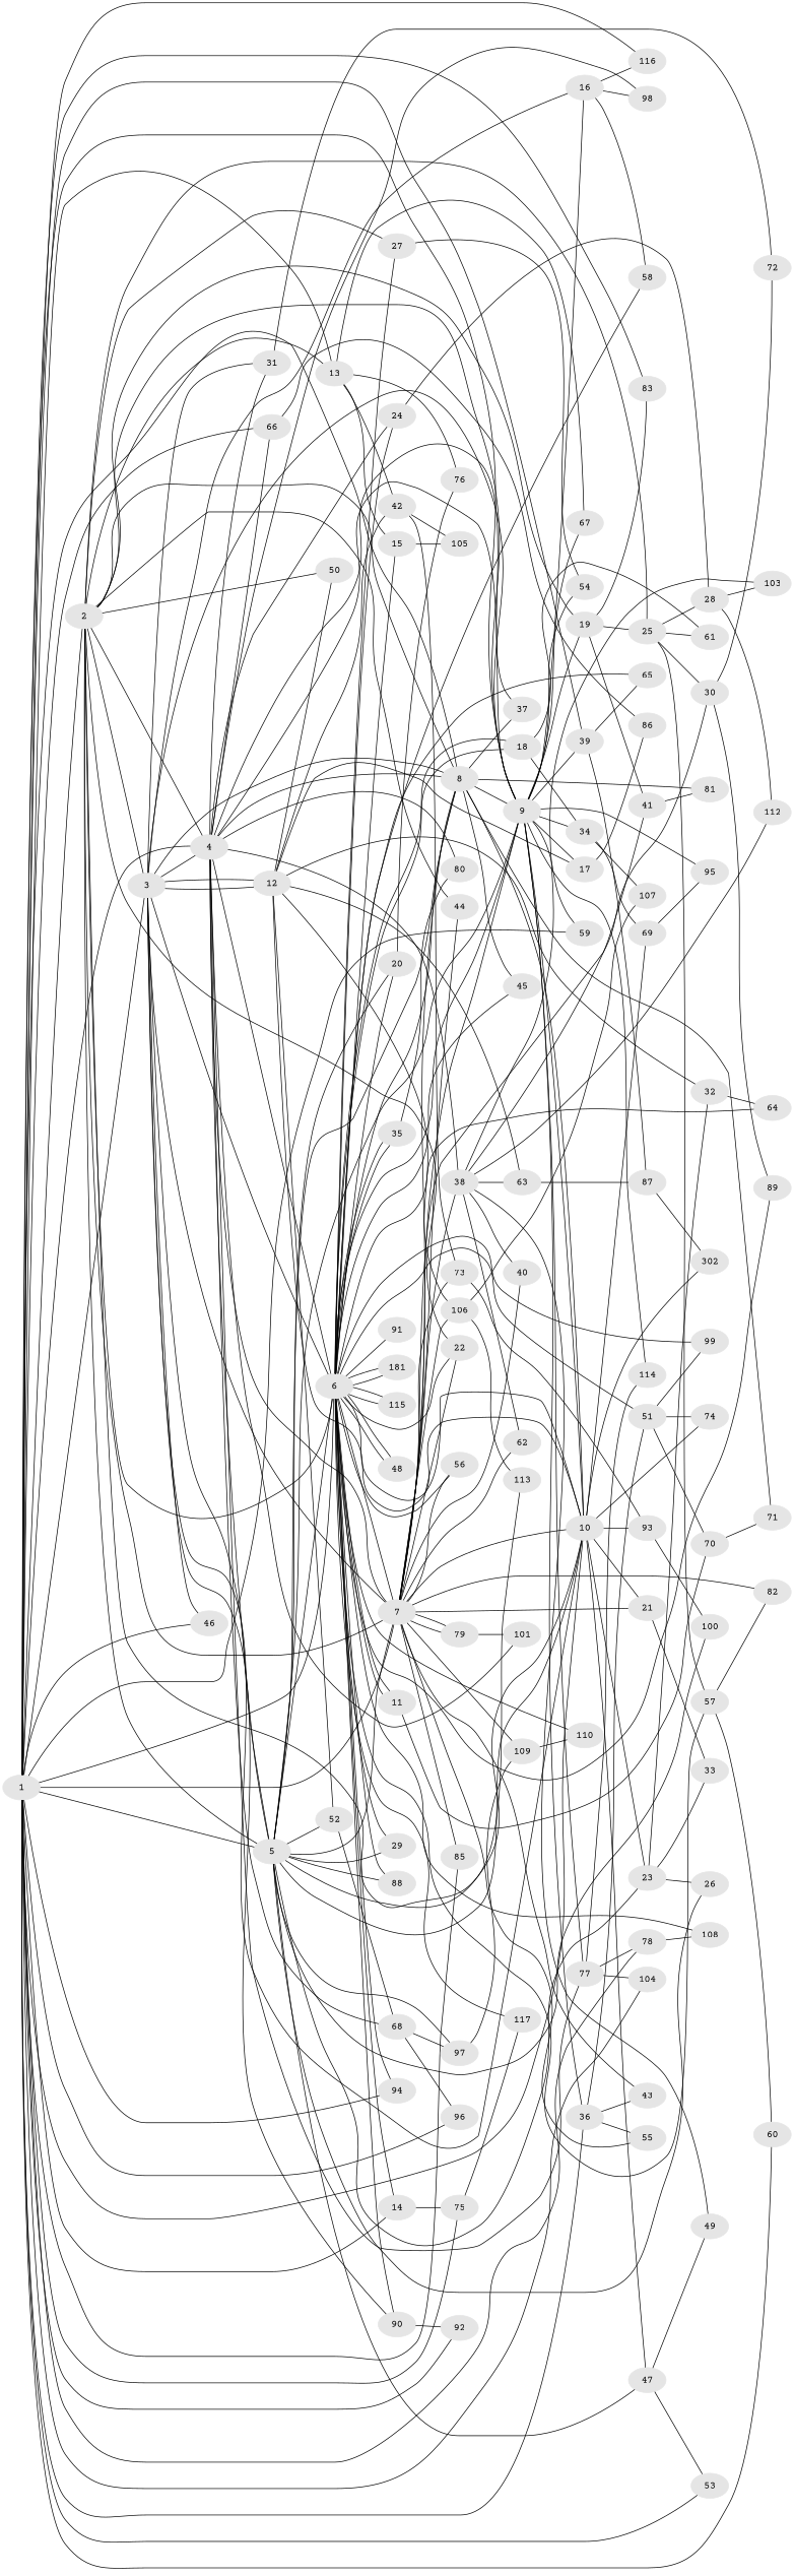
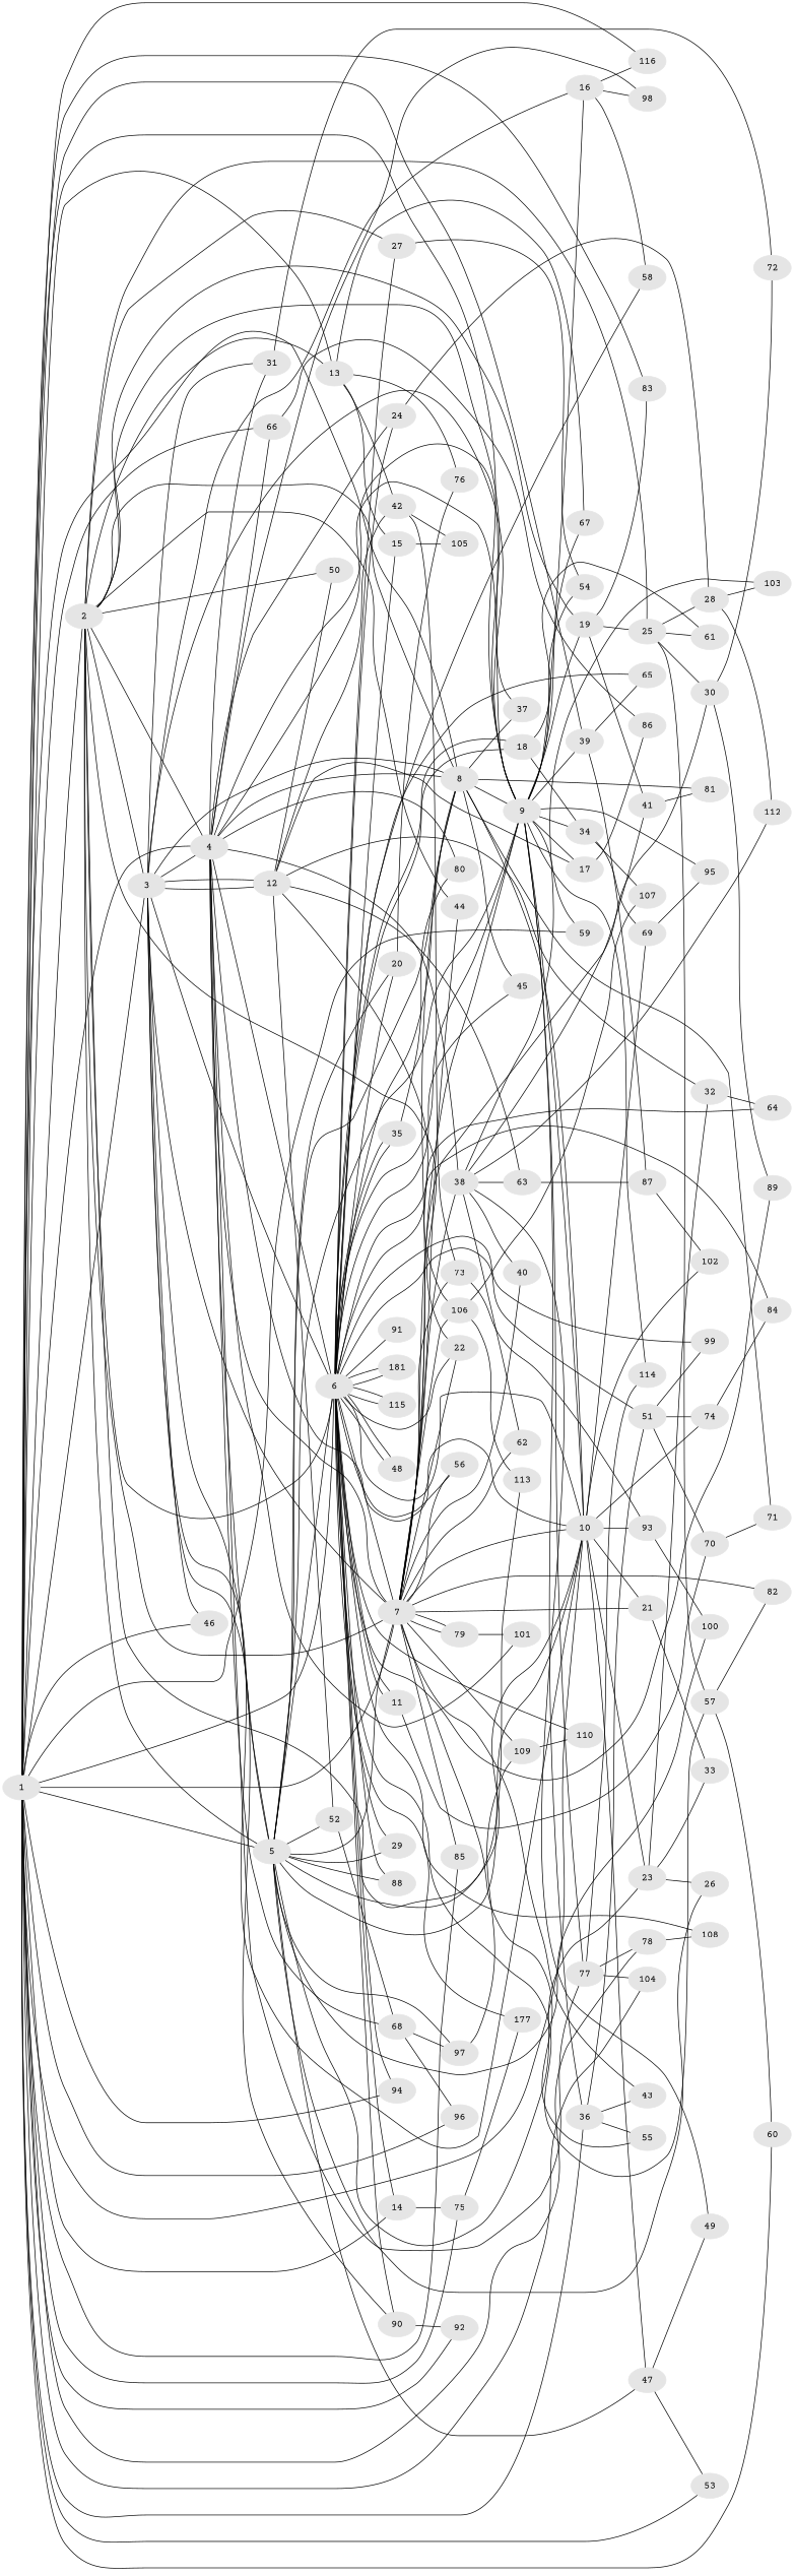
  graph {
    fontname="Courier Prime"
    rankdir=LR
    node [color=gray90 fontname="Courier Prime" style=filled]
    edge [fontname="Courier Prime"]
    1
    2
    3
    4
    5
    6
    7
    8
    9
    10
    13
    14
    36
    39
    46
    53
    59
    60
    66
    75
    78
    83
    85
    92
    94
    96
    104
    116
    19
    25
    27
    44
    50
    22
    12
    16
    31
    90
    24
    37
    38
    68
    77
    80
    98
    101
    20
    23
    26
    29
    47
    52
    88
    97
    100
    113
    91
    11
    15
    18
    35
    45
    48
    51
    56
    57
    58
    64
    65
+   84
    89
    99
    108
    110
    n75 [label=181]
    115
-   117
+   117 [label=177]
    21
    30
    40
    43
    55
    62
    73
    79
    82
    106
    109
    71
    81
    17
    34
    54
    67
    95
    114
    69
    74
    93
-   102 [label=302]
+   102
    42
    76
    87
    86
    41
    61
    28
    32
    63
    72
    103
    112
    49
    33
    70
    105
    107
    1 -- 2
    1 -- 3
    1 -- 4
    1 -- 5
    1 -- 6
    1 -- 7
    1 -- 8
    1 -- 9
    1 -- 10
    1 -- 13
    1 -- 14
    1 -- 36
    1 -- 39
    1 -- 46
    1 -- 53
    1 -- 59
    1 -- 60
    1 -- 66
    1 -- 75
    1 -- 78
    1 -- 83
    1 -- 85
    1 -- 92
    1 -- 94
    1 -- 96
    1 -- 104
    1 -- 116
    2 -- 3
    2 -- 4
    2 -- 5
    2 -- 6
    2 -- 7
    2 -- 8
    2 -- 9
    2 -- 10
    2 -- 13
    2 -- 19
    2 -- 25
    2 -- 27
    2 -- 44
    2 -- 50
    2 -- 22
    3 -- 4
    3 -- 5
    3 -- 6
    3 -- 7
    3 -- 8
    3 -- 9
    3 -- 10
    3 -- 46
    3 -- 12
    3 -- 12
    3 -- 16
    3 -- 31
    3 -- 90
    4 -- 5
    4 -- 6
    4 -- 7
    4 -- 8
    4 -- 9
-   12 -- 10
+   4 -- 10
    4 -- 66
    4 -- 31
    4 -- 24
    4 -- 37
    4 -- 38
    4 -- 68
    4 -- 77
    4 -- 80
    4 -- 98
    4 -- 101
    5 -- 6
    5 -- 7
    5 -- 8
    5 -- 9
    5 -- 10
    5 -- 20
    5 -- 23
    5 -- 26
    5 -- 29
    5 -- 47
    5 -- 52
    5 -- 88
    5 -- 97
    5 -- 100
    5 -- 113
    6 -- 7
    6 -- 8
    6 -- 9
    6 -- 10
    6 -- 14
    6 -- 94
    6 -- 27
    6 -- 22
    6 -- 90
    6 -- 24
    6 -- 20
    6 -- 29
    6 -- 88
    6 -- 91
    6 -- 11
    6 -- 11
    6 -- 15
    6 -- 18
    6 -- 18
    6 -- 35
    6 -- 35
    6 -- 45
    6 -- 48
    6 -- 48
    6 -- 51
    6 -- 56
    6 -- 57
    6 -- 58
    6 -- 64
    6 -- 65
+   6 -- 84
    6 -- 89
    6 -- 99
    6 -- 108
    6 -- 110
    6 -- n75
    6 -- n75
    6 -- 115
    6 -- 115
    6 -- 117
    7 -- 8
    7 -- 9
    7 -- 10
    7 -- 85
    7 -- 44
    7 -- 22
    7 -- 38
    7 -- 56
    7 -- 21
    7 -- 30
    7 -- 40
    7 -- 43
    7 -- 55
    7 -- 62
    7 -- 73
    7 -- 79
    7 -- 79
    7 -- 82
    7 -- 106
    7 -- 109
    8 -- 9
    8 -- 10
    8 -- 37
    8 -- 45
    8 -- 71
    8 -- 81
    9 -- 10
    9 -- 36
    9 -- 39
    9 -- 59
    9 -- 19
    9 -- 16
    9 -- 77
    9 -- 17
    9 -- 34
    9 -- 54
    9 -- 67
    9 -- 95
    9 -- 114
    10 -- 23
    10 -- 47
    10 -- 21
    10 -- 69
    10 -- 74
    10 -- 93
    10 -- 102
    13 -- 15
    13 -- 67
    13 -- 42
    13 -- 76
    14 -- 75
    36 -- 51
    36 -- 43
    36 -- 55
    39 -- 65
    39 -- 87
    66 -- 86
    75 -- 117
    78 -- 108
    19 -- 83
    19 -- 25
    19 -- 41
    25 -- 57
    25 -- 30
    25 -- 61
    25 -- 28
    27 -- 54
    12 -- 50
    12 -- 52
    12 -- 106
    12 -- 17
    12 -- 42
    12 -- 32
    12 -- 63
    16 -- 116
    16 -- 98
    16 -- 58
    31 -- 72
    90 -- 92
    24 -- 28
    38 -- 40
    38 -- 62
    38 -- 41
    38 -- 63
    38 -- 103
    38 -- 112
    38 -- 49
    68 -- 96
    68 -- 97
    77 -- 78
    77 -- 104
    77 -- 114
    20 -- 76
    23 -- 26
    23 -- 32
    23 -- 33
    47 -- 53
    47 -- 49
    52 -- 68
    97 -- 109
    11 -- 70
    15 -- 105
    18 -- 34
    18 -- 61
    35 -- 80
    51 -- 99
    51 -- 74
    51 -- 70
    57 -- 60
    57 -- 82
    21 -- 33
    30 -- 89
    30 -- 72
    73 -- 93
    79 -- 101
    106 -- 113
    106 -- 107
    109 -- 110
    17 -- 86
    34 -- 69
    34 -- 107
    69 -- 95
+   74 -- 84
    93 -- 100
    42 -- 73
    42 -- 105
    87 -- 102
    41 -- 81
    28 -- 103
    28 -- 112
    32 -- 64
    63 -- 87
    70 -- 71
  }
